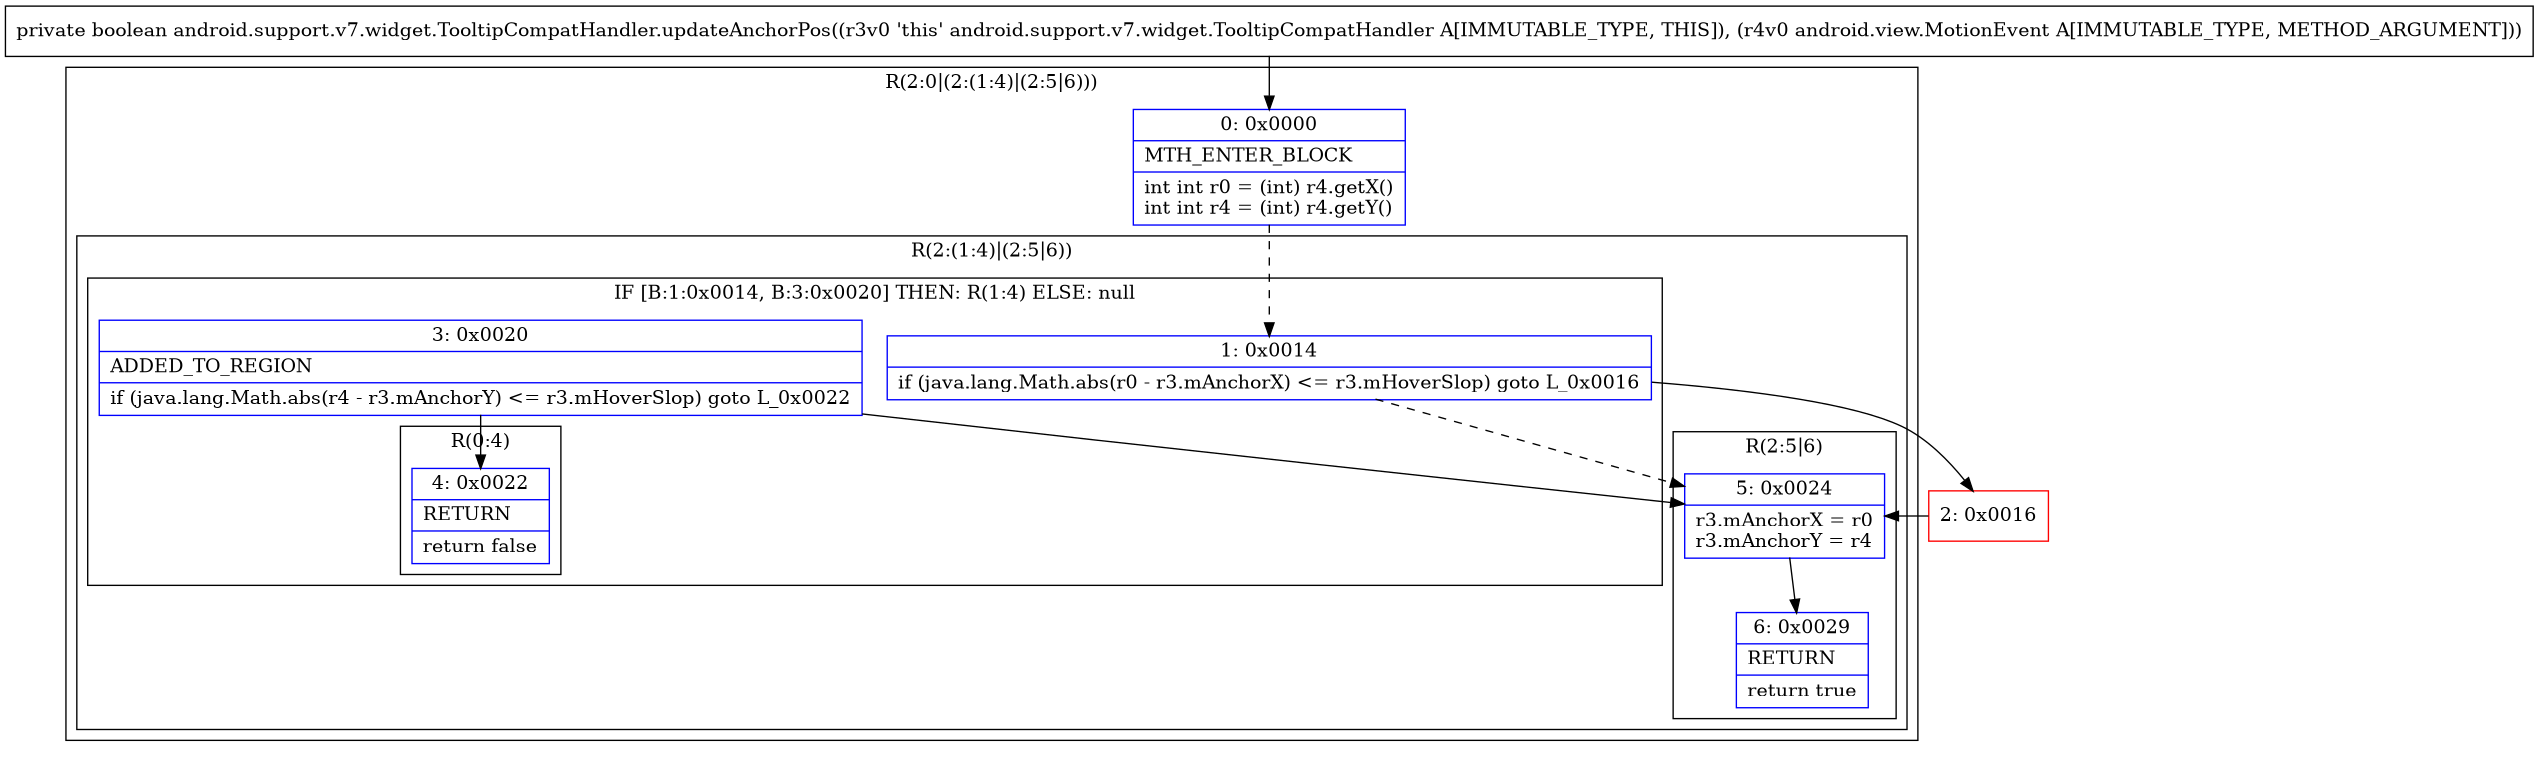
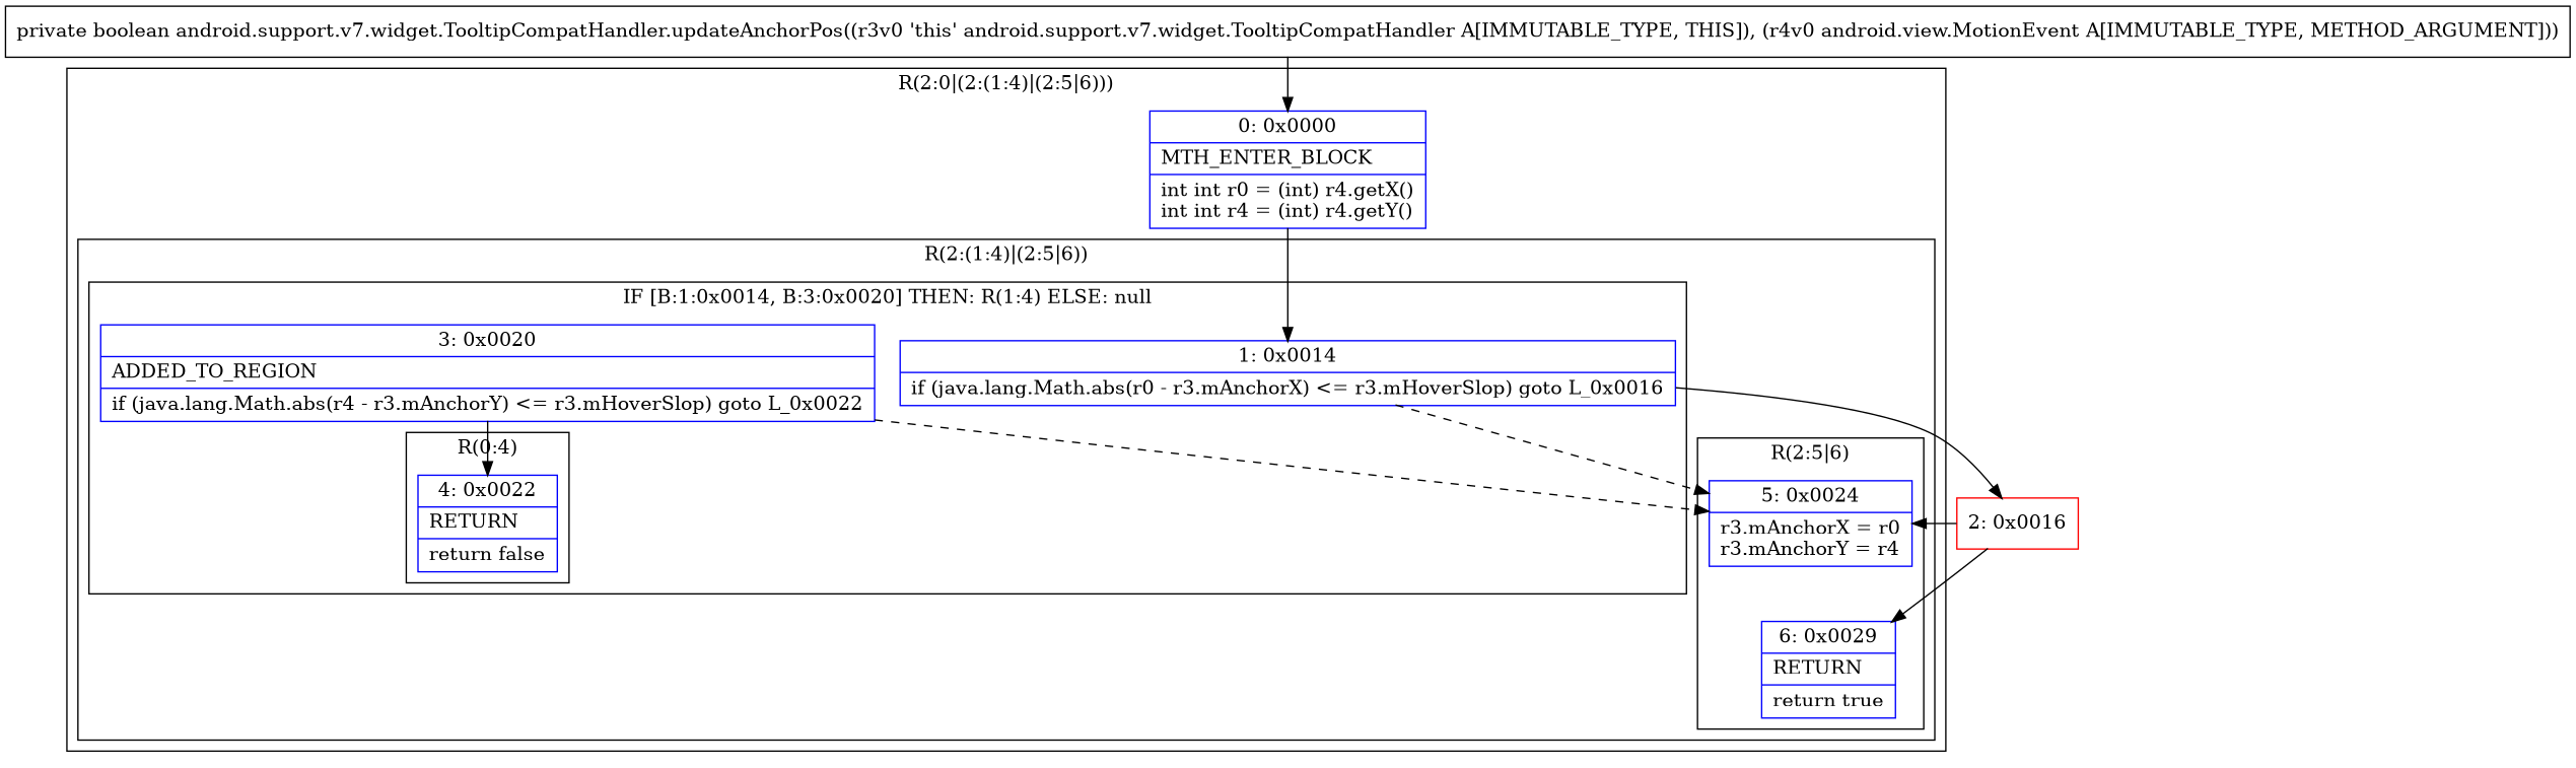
  digraph {
    node [color=blue shape=record]
    n1 [label="{4\:\ 0x0022|RETURN\l|return false\l}"]
    n2 [label="{1\:\ 0x0014|if (java.lang.Math.abs(r0 \- r3.mAnchorX) \<= r3.mHoverSlop) goto L_0x0016\l}"]
    n3 [label="{3\:\ 0x0020|ADDED_TO_REGION\l|if (java.lang.Math.abs(r4 \- r3.mAnchorY) \<= r3.mHoverSlop) goto L_0x0022\l}"]
    n4 [label="{5\:\ 0x0024|r3.mAnchorX = r0\lr3.mAnchorY = r4\l}"]
    n5 [label="{6\:\ 0x0029|RETURN\l|return true\l}"]
    n6 [label="{0\:\ 0x0000|MTH_ENTER_BLOCK\l|int int r0 = (int) r4.getX()\lint int r4 = (int) r4.getY()\l}"]
    n7 [color=red label="{2\:\ 0x0016}"]
    n8 [label="{private boolean android.support.v7.widget.TooltipCompatHandler.updateAnchorPos((r3v0 'this' android.support.v7.widget.TooltipCompatHandler A[IMMUTABLE_TYPE, THIS]), (r4v0 android.view.MotionEvent A[IMMUTABLE_TYPE, METHOD_ARGUMENT])) }" color=""]
    subgraph cluster_1 {
      label="R(2:0|(2:(1:4)|(2:5|6)))"
      n6
      subgraph cluster_2 {
        label="R(2:(1:4)|(2:5|6))"
        subgraph cluster_3 {
          label="IF [B:1:0x0014, B:3:0x0020] THEN: R(1:4) ELSE: null"
          n2
          n3
          subgraph cluster_4 {
            label="R(0:4)"
            n1
          }
        }
        subgraph cluster_5 {
          label="R(2:5|6)"
          n4
          n5
        }
      }
    }
    n2 -> n4 [style=dashed]
    n2 -> n7
    n3 -> n1
-   n3 -> n4 [style=solid]
-   n4 -> n5
-   n6 -> n2 [style=dashed]
+   n3 -> n4 [style=dashed]
+   n7 -> n5
+   n6 -> n2
    n7 -> n4
    n8 -> n6
  }
